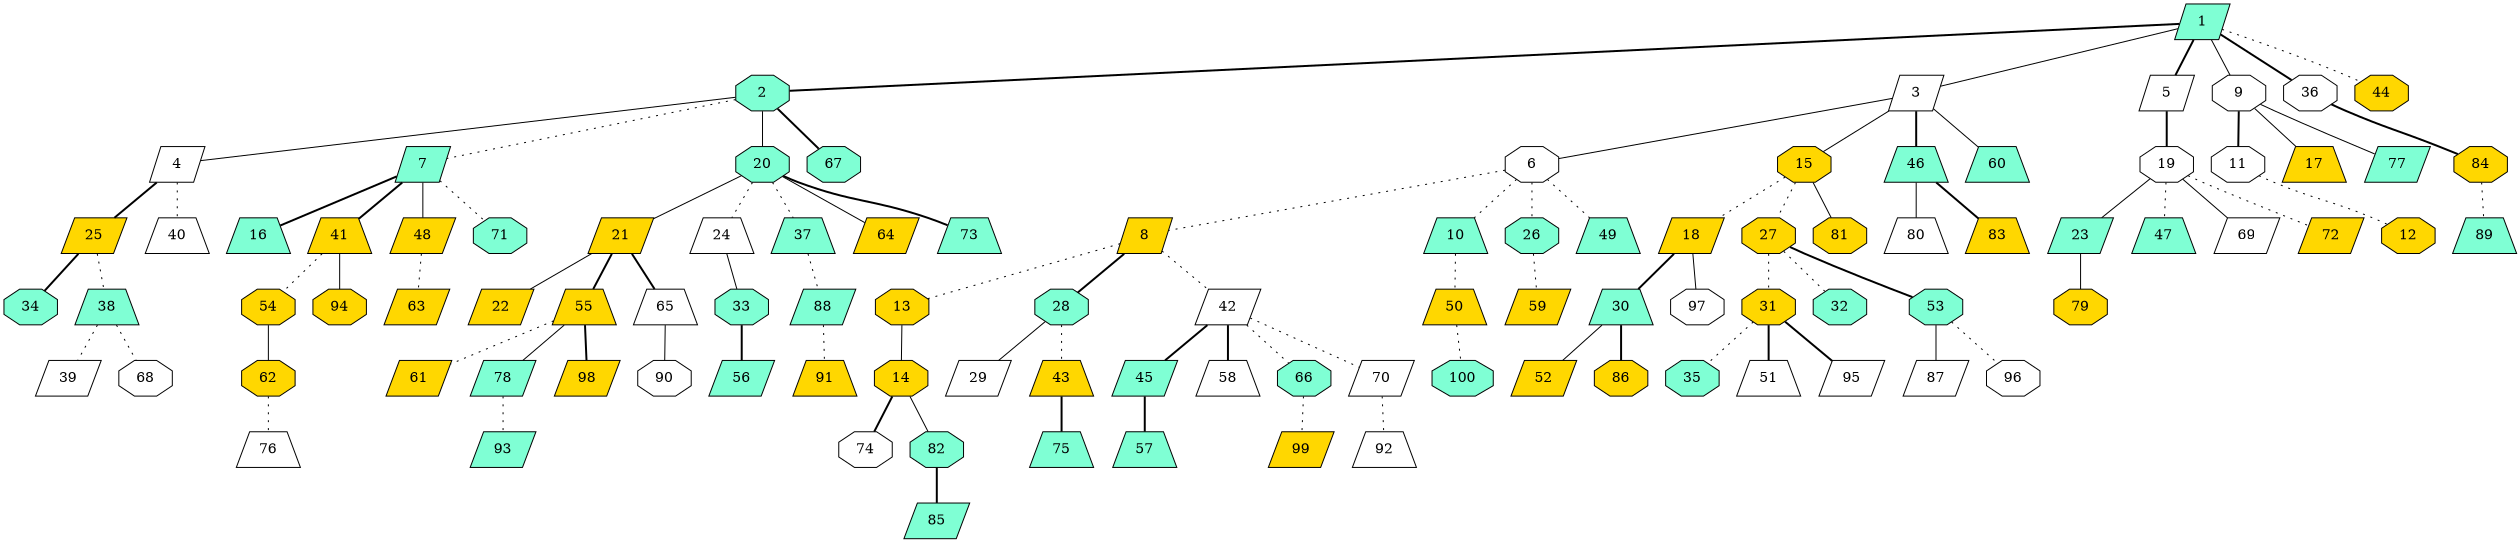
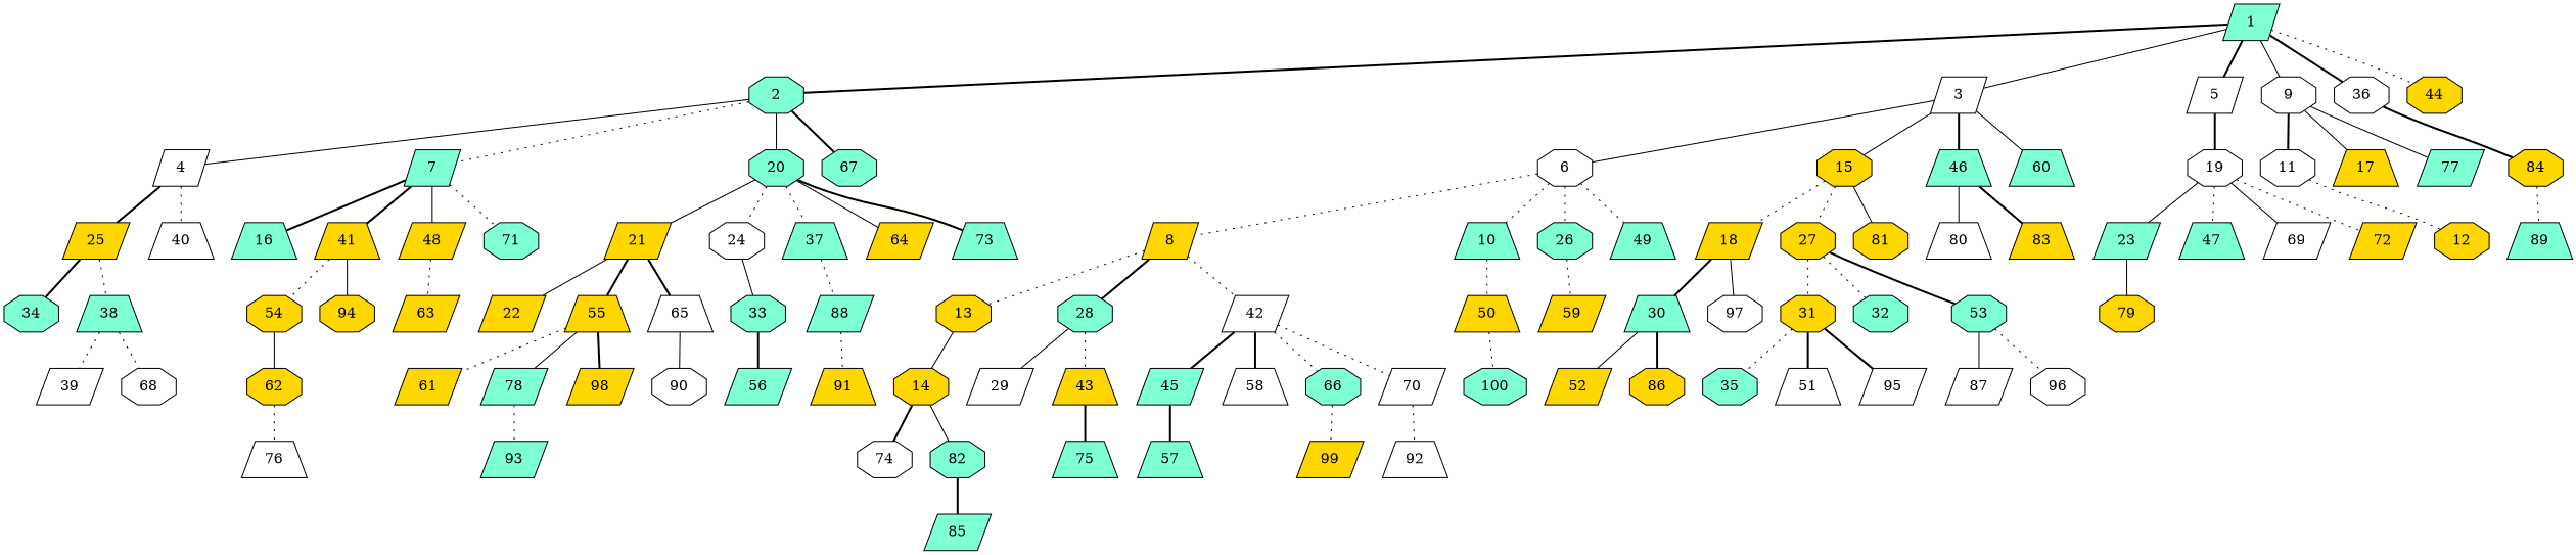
  graph {
    node [fillcolor=aquamarine shape=octagon style=filled]
    edge [style=dotted]
    1 [shape=parallelogram]
    2
    3 [fillcolor=white shape=parallelogram]
    5 [fillcolor=white shape=parallelogram]
    9 [fillcolor=white]
    36 [fillcolor=white]
    44 [fillcolor=gold]
    4 [fillcolor=white shape=parallelogram]
    7 [shape=parallelogram]
    20
    67
    6 [fillcolor=white]
    15 [fillcolor=gold]
    46 [shape=trapezium]
    60 [shape=trapezium]
    19 [fillcolor=white]
    11 [fillcolor=white]
    17 [fillcolor=gold shape=trapezium]
    77 [shape=parallelogram]
    84 [fillcolor=gold]
    25 [fillcolor=gold shape=parallelogram]
    40 [fillcolor=white shape=trapezium]
    16 [shape=trapezium]
    41 [fillcolor=gold shape=trapezium]
    48 [fillcolor=gold shape=parallelogram]
    71
    21 [fillcolor=gold shape=parallelogram]
-   24 [fillcolor=white shape=trapezium]
+   24 [fillcolor=white]
    37 [shape=trapezium]
    64 [fillcolor=gold shape=parallelogram]
    73 [shape=trapezium]
    8 [fillcolor=gold shape=parallelogram]
    10 [shape=trapezium]
    26
    49 [shape=trapezium]
    18 [fillcolor=gold shape=parallelogram]
    27 [fillcolor=gold]
    81 [fillcolor=gold]
    80 [fillcolor=white shape=trapezium]
    83 [fillcolor=gold shape=trapezium]
    23 [shape=parallelogram]
    47 [shape=trapezium]
    69 [fillcolor=white shape=parallelogram]
    72 [fillcolor=gold shape=parallelogram]
    12 [fillcolor=gold]
    89 [shape=trapezium]
    34
    38 [shape=trapezium]
    54 [fillcolor=gold]
    94 [fillcolor=gold]
    63 [fillcolor=gold shape=parallelogram]
    22 [fillcolor=gold shape=parallelogram]
    55 [fillcolor=gold shape=trapezium]
    65 [fillcolor=white shape=trapezium]
    33
    88 [shape=parallelogram]
    13 [fillcolor=gold]
    28
    42 [fillcolor=white shape=parallelogram]
    50 [fillcolor=gold shape=trapezium]
    59 [fillcolor=gold shape=parallelogram]
    30 [shape=trapezium]
    97 [fillcolor=white]
    31 [fillcolor=gold]
    32
    53
    39 [fillcolor=white shape=parallelogram]
    68 [fillcolor=white]
    79 [fillcolor=gold]
    14 [fillcolor=gold]
    29 [fillcolor=white shape=parallelogram]
    43 [fillcolor=gold shape=trapezium]
    45 [shape=parallelogram]
    58 [fillcolor=white shape=trapezium]
    66
    70 [fillcolor=white shape=parallelogram]
    100
    62 [fillcolor=gold]
    74 [fillcolor=white]
    82
    75 [shape=trapezium]
    57 [shape=trapezium]
    99 [fillcolor=gold shape=parallelogram]
    92 [fillcolor=white shape=trapezium]
    85 [shape=parallelogram]
    52 [fillcolor=gold shape=parallelogram]
    86 [fillcolor=gold]
    35
    51 [fillcolor=white shape=trapezium]
    95 [fillcolor=white shape=parallelogram]
    87 [fillcolor=white shape=parallelogram]
    96 [fillcolor=white]
    61 [fillcolor=gold shape=parallelogram]
    78 [shape=parallelogram]
    98 [fillcolor=gold shape=parallelogram]
    90 [fillcolor=white]
    56 [shape=parallelogram]
    91 [fillcolor=gold shape=trapezium]
    93 [shape=parallelogram]
    76 [fillcolor=white shape=trapezium]
    1 -- 2 [style=bold]
    1 -- 3 [style=solid]
    1 -- 5 [style=bold]
    1 -- 9 [style=solid]
    1 -- 36 [style=bold]
    1 -- 44
    2 -- 4 [style=solid]
    2 -- 7
    2 -- 20 [style=solid]
    2 -- 67 [style=bold]
    3 -- 6 [style=solid]
    3 -- 15 [style=solid]
    3 -- 46 [style=bold]
    3 -- 60 [style=solid]
    5 -- 19 [style=bold]
    9 -- 11 [style=bold]
    9 -- 17 [style=solid]
    9 -- 77 [style=solid]
    36 -- 84 [style=bold]
    4 -- 25 [style=bold]
    4 -- 40
    7 -- 16 [style=bold]
    7 -- 41 [style=bold]
    7 -- 48 [style=solid]
    7 -- 71
    20 -- 21 [style=solid]
    20 -- 24
    20 -- 37
    20 -- 64 [style=solid]
    20 -- 73 [style=bold]
    6 -- 8
    6 -- 10
    6 -- 26
    6 -- 49
    15 -- 18
    15 -- 27
    15 -- 81 [style=solid]
    46 -- 80 [style=solid]
    46 -- 83 [style=bold]
    19 -- 23 [style=solid]
    19 -- 47
    19 -- 69 [style=solid]
    19 -- 72
    11 -- 12
    84 -- 89
    25 -- 34 [style=bold]
    25 -- 38
    41 -- 54
    41 -- 94 [style=solid]
    48 -- 63
    21 -- 22 [style=solid]
    21 -- 55 [style=bold]
    21 -- 65 [style=bold]
    24 -- 33 [style=solid]
    37 -- 88
    8 -- 13
    8 -- 28 [style=bold]
    8 -- 42
    10 -- 50
    26 -- 59
    18 -- 30 [style=bold]
    18 -- 97 [style=solid]
    27 -- 31
    27 -- 32
    27 -- 53 [style=bold]
    23 -- 79 [style=solid]
    38 -- 39
    38 -- 68
    54 -- 62 [style=solid]
    55 -- 61
    55 -- 78 [style=solid]
    55 -- 98 [style=bold]
    65 -- 90 [style=solid]
    33 -- 56 [style=bold]
    88 -- 91
    13 -- 14 [style=solid]
    28 -- 29 [style=solid]
    28 -- 43
    42 -- 45 [style=bold]
    42 -- 58 [style=bold]
    42 -- 66
    42 -- 70
    50 -- 100
    30 -- 52 [style=solid]
    30 -- 86 [style=bold]
    31 -- 35
    31 -- 51 [style=bold]
    31 -- 95 [style=bold]
    53 -- 87 [style=solid]
    53 -- 96
    14 -- 74 [style=bold]
    14 -- 82 [style=solid]
    43 -- 75 [style=bold]
    45 -- 57 [style=bold]
    66 -- 99
    70 -- 92
    62 -- 76
    82 -- 85 [style=bold]
    78 -- 93
  }
